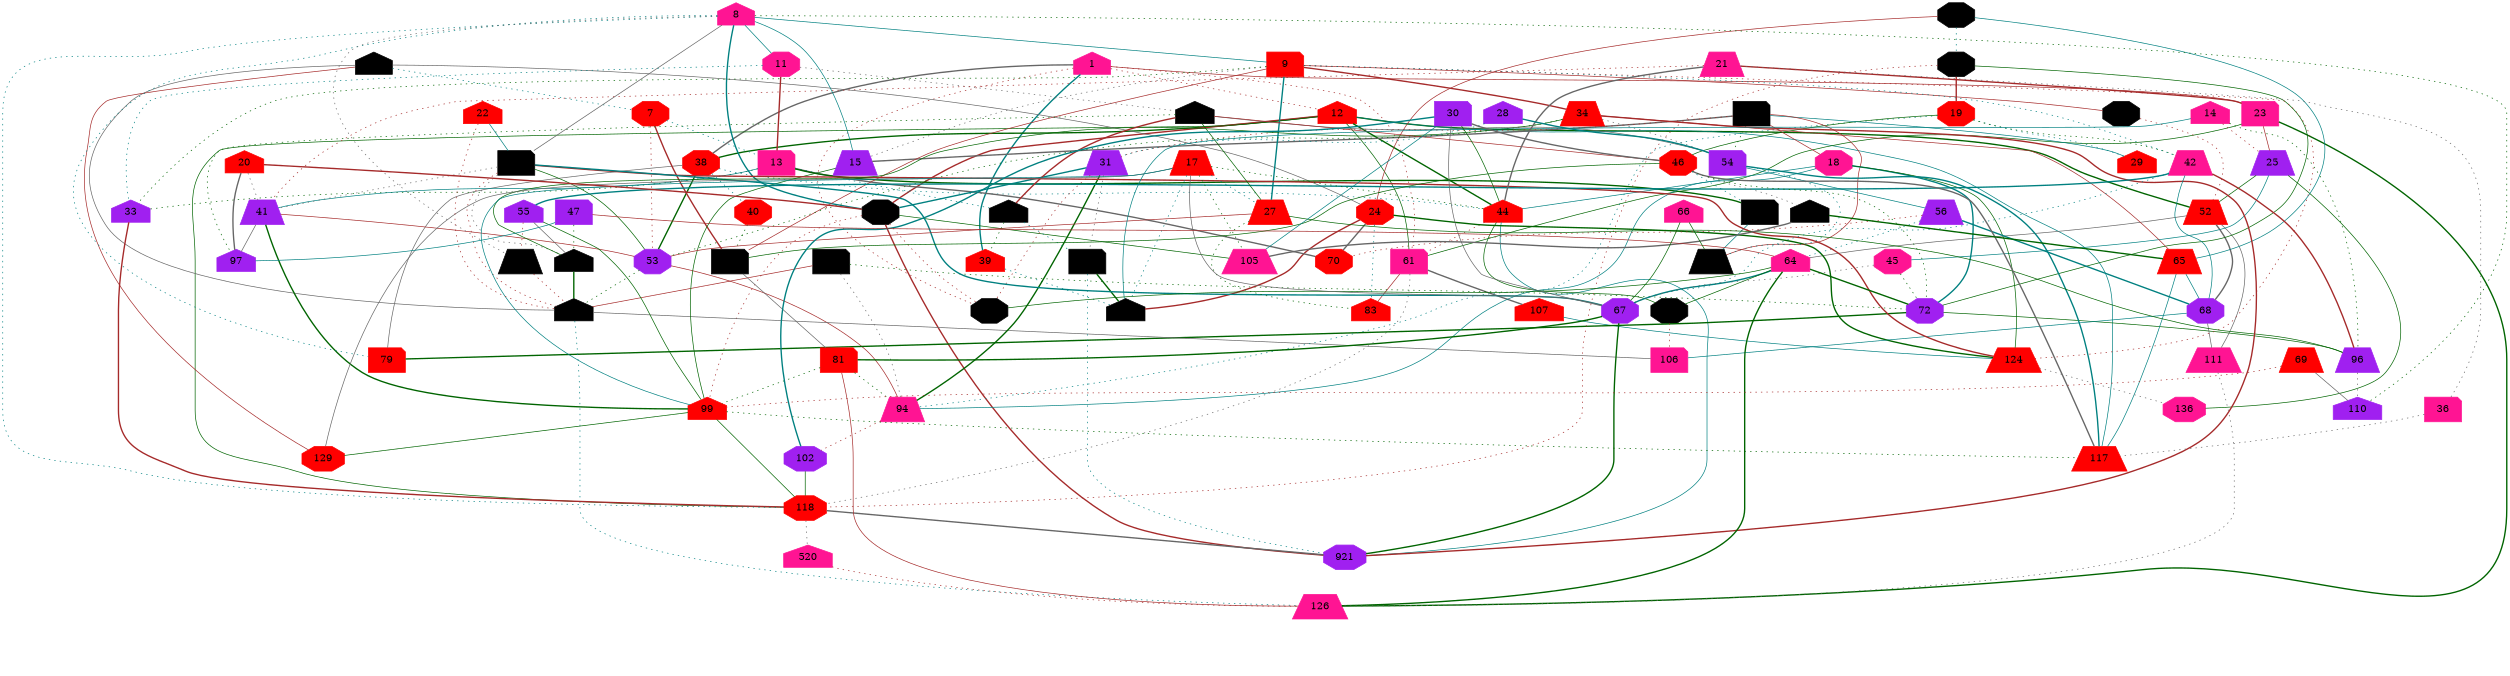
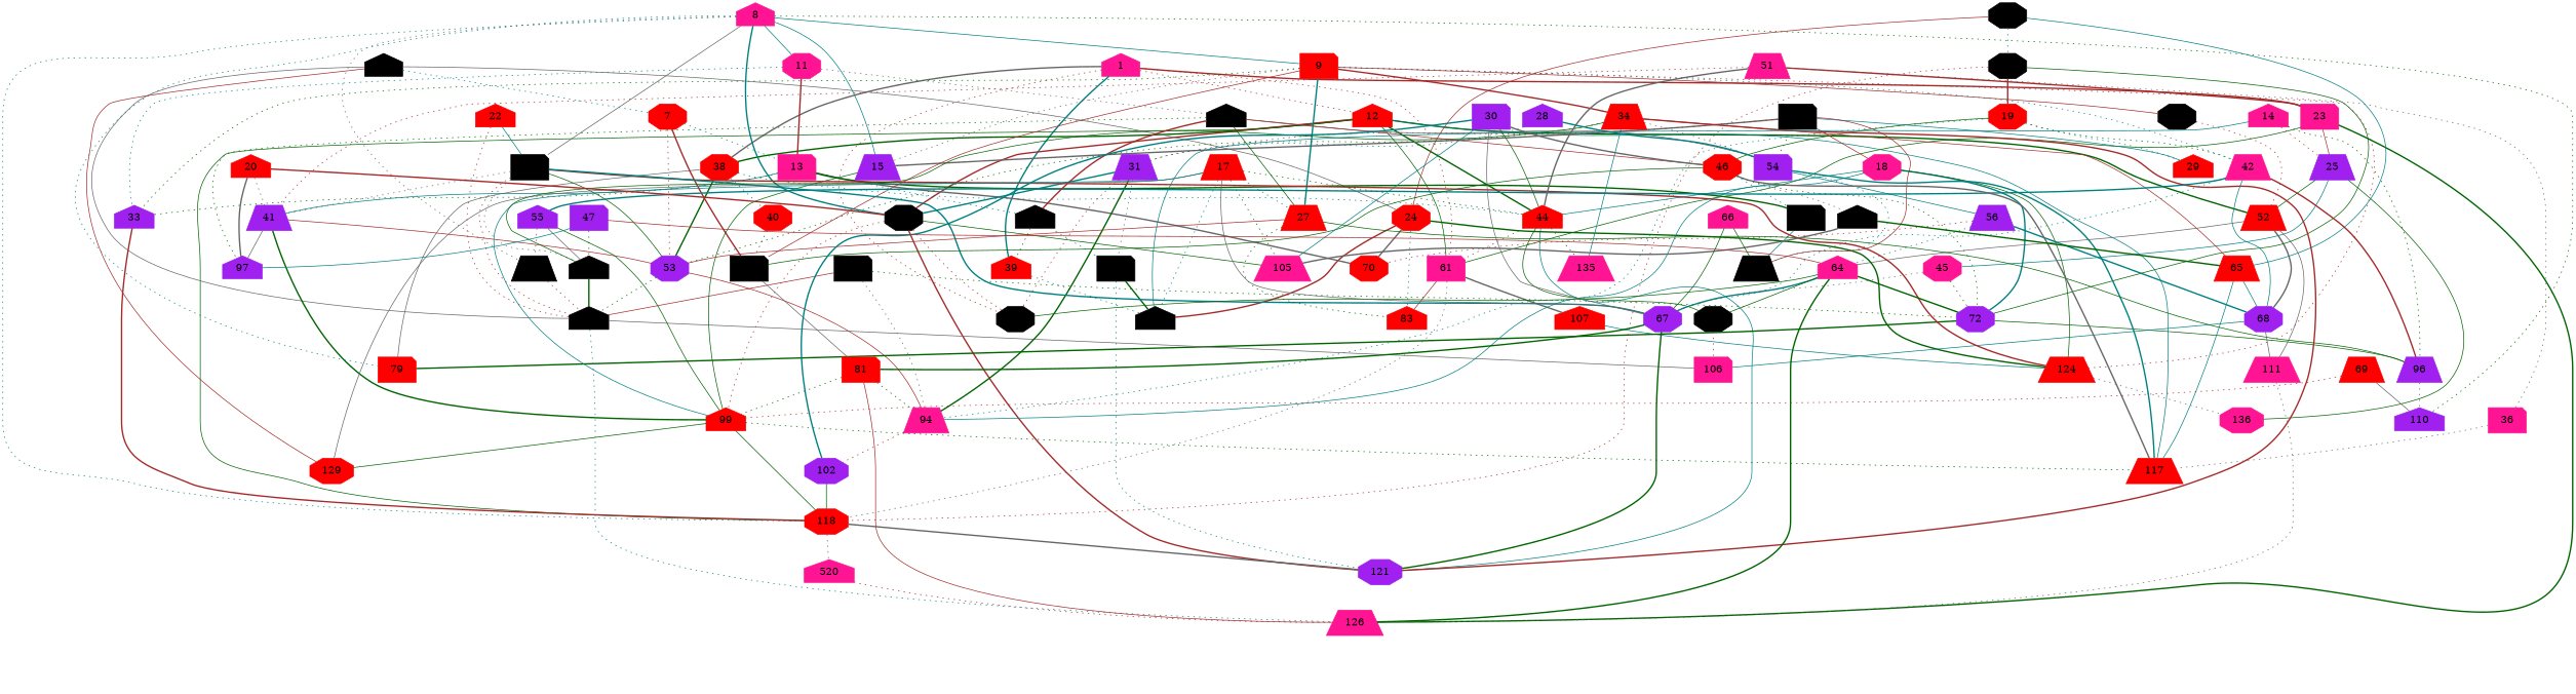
  graph {
    node [color=red shape=house style=filled]
    edge [color=darkgreen style=dotted]
    1 [color=deeppink super="+5"]
    12 [super="+95"]
    23 [color=deeppink shape=note super="+109"]
    38 [shape=octagon super="+93"]
    39
    61 [color=deeppink shape=note super="+92"]
    75 [color=black shape=octagon]
    60 [color=black shape=octagon super="+128"]
    118 [shape=octagon super="+130"]
    44 [super="+122"]
    52 [shape=trapezium super="+71"]
    117 [shape=trapezium]
    25 [color=purple shape=trapezium super="+127"]
    126 [color=deeppink shape=trapezium]
    53 [color=purple shape=octagon super="+104"]
    79 [shape=note]
    40 [shape=octagon]
    50 [color=black]
    83
    107
    72 [color=purple shape=octagon super="+77"]
    96 [color=purple shape=trapezium]
    2 [color=black shape=note]
    91 [color=black super="+98"]
    94 [color=deeppink shape=trapezium super="+114"]
    106 [color=deeppink shape=note]
    102 [color=purple shape=octagon]
    3 [color=black shape=octagon]
    10 [color=black shape=octagon]
    24 [shape=octagon super="+116"]
    65 [shape=trapezium super="+113"]
    19 [shape=octagon super="+131"]
    124 [shape=trapezium super="+134"]
    70 [shape=octagon]
    68 [color=purple shape=octagon super="+73"]
    4 [color=black super="+35"]
    7 [shape=octagon]
    129 [shape=octagon]
    13 [color=deeppink shape=note super="+57"]
    74 [color=black shape=note super="+125"]
    6 [color=black shape=note super="+84"]
    15 [color=purple shape=trapezium super="+115"]
    18 [color=deeppink shape=octagon super="+49"]
    29
    31 [color=purple shape=trapezium super="+123"]
    54 [color=purple shape=note super="+76"]
    89 [color=black shape=trapezium]
    99 [super="+119"]
    43 [color=black shape=note super="+132"]
    56 [color=purple shape=trapezium super="+100"]
    33 [color=purple]
    37 [color=black]
    41 [color=purple shape=trapezium super="+108"]
    48 [color=black shape=note]
    81 [shape=note super="+133"]
    8 [color=deeppink super="+51"]
    9 [shape=note super="+112"]
    11 [color=deeppink shape=octagon]
    26 [color=black shape=note super="+86"]
    63 [color=black shape=trapezium]
    110 [color=purple]
    27 [shape=trapezium super="+59"]
    32 [color=black shape=octagon]
    34 [shape=trapezium super="+103"]
    42 [color=deeppink shape=trapezium super="+88"]
    16 [color=black super="+82"]
    67 [color=purple shape=octagon super="+90"]
    78 [color=black]
    105 [color=deeppink shape=trapezium]
-   121 [color=purple shape=octagon label=921]
+   121 [color=purple shape=octagon]
    n71 [color=deeppink label=520]
+   135 [color=deeppink shape=trapezium]
    55 [color=purple]
    136 [color=deeppink shape=octagon]
    46 [shape=octagon super="+85"]
    97 [color=purple]
    80 [color=black shape=octagon super="+87"]
    64 [color=deeppink super="+101"]
    111 [color=deeppink shape=trapezium]
    45 [color=deeppink shape=octagon]
    14 [color=deeppink]
    58 [color=black]
    17 [shape=trapezium super="+62"]
    20
-   21 [color=deeppink shape=trapezium]
+   21 [color=deeppink shape=trapezium label=51]
    36 [color=deeppink shape=note]
    22
    28 [color=purple]
    30 [color=purple shape=note]
    47 [color=purple shape=note]
    66 [color=deeppink]
    69 [shape=trapezium]
    1 -- 12 [color=brown]
-   1 -- 23 [color=brown style=solid]
+   1 -- 23 [color=brown style=bold]
    1 -- 38 [color=gray40 style=bold]
    1 -- 39 [color=teal style=bold]
    1 -- 61 [color=brown]
    1 -- 75 [color=brown]
    12 -- 38 [style=bold]
    12 -- 61 [style=solid]
    12 -- 60 [color=brown style=bold]
    12 -- 118 [style=solid]
    12 -- 44 [style=bold]
    12 -- 52 [style=bold]
    12 -- 117 [color=teal style=solid]
    23 -- 61 [style=solid]
    23 -- 25 [color=brown style=solid]
    23 -- 126 [style=bold]
    38 -- 44 [color=teal]
    38 -- 53 [style=bold]
    38 -- 79 [color=gray40 style=solid]
    38 -- 40 [color=teal]
    39 -- 50 [color=teal]
    61 -- 118 [color=gray40]
    61 -- 83 [color=brown style=solid]
    61 -- 107 [color=gray40 style=bold]
    60 -- 75 [color=brown]
    60 -- 99 [color=brown]
    60 -- 105 [style=solid]
    60 -- 121 [color=brown style=bold]
    118 -- 121 [color=gray40 style=bold]
    118 -- n71 [color=gray40]
    44 -- 61 [color=brown]
    44 -- 121 [color=teal style=solid]
+   44 -- 135
    44 -- 80 [style=solid]
    52 -- 68 [color=gray40 style=bold]
    52 -- 64 [color=gray40 style=solid]
    52 -- 111 [color=gray40 style=solid]
    25 -- 52 [style=solid]
    25 -- 136 [style=solid]
    25 -- 45 [color=teal style=solid]
    53 -- 91
    53 -- 94 [color=brown style=solid]
    40 -- 74
    107 -- 124 [color=teal style=solid]
    72 -- 79 [style=bold]
    72 -- 96 [style=solid]
    96 -- 110 [color=gray40]
    2 -- 72
    2 -- 91 [color=brown style=solid]
    2 -- 94 [color=gray40]
    91 -- 126 [color=teal]
    91 -- 106 [color=gray40 style=solid]
    94 -- 102 [color=brown]
    102 -- 118 [style=solid]
    3 -- 10 [color=teal]
    3 -- 24 [color=brown style=solid]
    3 -- 65 [color=teal style=solid]
    10 -- 118 [color=brown]
    10 -- 72 [style=solid]
    10 -- 19 [color=brown style=bold]
    24 -- 50 [color=brown style=bold]
    24 -- 83 [color=teal]
    24 -- 124 [style=bold]
    24 -- 70 [color=gray40 style=bold]
    65 -- 117 [color=teal style=solid]
    65 -- 68 [color=teal style=solid]
    19 -- 94 [color=teal]
    19 -- 29 [color=teal]
    19 -- 42
    19 -- 46 [style=solid]
    124 -- 136 [color=gray40]
    68 -- 106 [color=teal style=solid]
    68 -- 111 [color=gray40 style=solid]
    4 -- 91 [color=gray40 style=solid]
    4 -- 24 [color=gray40 style=solid]
    4 -- 7 [color=teal]
    4 -- 129 [color=brown style=solid]
    7 -- 53 [color=brown]
    7 -- 13 [color=teal]
    7 -- 74 [color=brown style=bold]
    13 -- 70 [color=gray40 style=bold]
    13 -- 33
    13 -- 37 [color=teal]
    13 -- 41 [color=teal style=solid]
    13 -- 48 [style=bold]
    74 -- 81 [color=gray40 style=solid]
    6 -- 15 [color=gray40 style=bold]
    6 -- 18 [color=brown style=solid]
    6 -- 29 [color=teal style=solid]
    6 -- 31 [color=brown]
    6 -- 54
    6 -- 89 [color=brown style=solid]
    15 -- 99 [style=solid]
    18 -- 44 [color=teal style=solid]
    18 -- 72 [color=teal style=bold]
    18 -- 94 [color=teal style=solid]
    18 -- 124 [style=solid weight=2]
    31 -- 75 [color=brown]
    31 -- 60 [color=teal style=bold]
    31 -- 94 [style=bold]
    31 -- 43 [color=gray40]
    54 -- 117 [color=teal style=bold]
    54 -- 89 [color=teal]
    54 -- 56 [color=teal style=solid]
    99 -- 118 [style=solid]
    99 -- 117
    99 -- 129 [style=solid]
    43 -- 50 [style=bold]
    43 -- 121 [color=teal]
    56 -- 70 [color=brown]
    56 -- 68 [color=teal style=bold]
    56 -- 64 [color=teal]
    33 -- 118 [color=brown style=bold]
    37 -- 39
    37 -- 43 [color=teal]
    41 -- 53 [color=brown style=solid]
    41 -- 99 [style=bold]
    41 -- 97 [color=gray40 style=solid]
    48 -- 89 [color=teal style=solid]
    81 -- 126 [color=brown style=solid]
    81 -- 94
    81 -- 99
    8 -- 60 [color=teal style=bold]
    8 -- 118 [color=teal]
    8 -- 79 [color=teal]
    8 -- 15 [color=teal style=solid]
    8 -- 9 [color=teal style=solid]
    8 -- 11 [color=teal style=solid]
    8 -- 26 [color=gray40 style=solid]
    8 -- 63 [color=gray40]
    8 -- 110
    9 -- 124 [color=brown]
    9 -- 74 [color=brown style=solid]
    9 -- 15 [color=gray40]
    9 -- 33
    9 -- 27 [color=teal style=bold]
    9 -- 32 [color=brown style=solid]
    9 -- 34 [color=brown style=bold]
    9 -- 42 [color=teal]
    11 -- 13 [color=brown style=bold]
    11 -- 33 [color=teal]
    11 -- 16 [color=gray40]
    26 -- 53 [style=solid]
    26 -- 91 [color=brown]
    26 -- 124 [color=brown style=bold]
    26 -- 41 [color=gray40]
    26 -- 67 [color=teal style=bold]
    26 -- 78 [color=gray40]
    63 -- 91 [color=brown]
    27 -- 53 [color=brown style=solid]
    27 -- 83
    27 -- 96 [style=solid]
    32 -- 52 [color=brown]
    34 -- 53
    34 -- 65 [color=brown style=solid]
    34 -- 54 [color=gray40]
    34 -- 78 [style=solid]
    34 -- 121 [color=brown style=bold]
+   34 -- 135 [color=teal style=solid]
    42 -- 96 [color=brown style=bold]
    42 -- 68 [color=teal style=solid]
    42 -- 67 [color=teal]
    42 -- 55 [color=teal style=bold]
    16 -- 54 [color=gray40 style=solid]
    16 -- 37 [color=brown style=bold]
    16 -- 27 [style=solid]
    16 -- 46 [color=brown style=solid]
    16 -- 97
    67 -- 81 [style=bold]
    67 -- 121 [style=bold]
    78 -- 91 [style=bold]
    n71 -- 126 [color=brown]
    55 -- 99 [style=solid]
    55 -- 63 [color=brown]
    55 -- 78 [color=gray40 style=solid]
    46 -- 117 [color=gray40 style=bold]
    46 -- 72
    46 -- 74 [style=solid]
    46 -- 48 [color=teal]
    46 -- 58 [color=gray40]
    80 -- 106 [color=brown]
    64 -- 75 [style=solid]
    64 -- 126 [style=bold]
    64 -- 72 [style=bold]
    64 -- 67 [color=teal style=bold]
    64 -- 80 [style=solid]
    111 -- 126 [color=gray40]
    45 -- 72
    45 -- 67 [color=gray40]
    14 -- 25 [color=brown]
    14 -- 50 [color=teal style=solid]
    14 -- 96
    58 -- 65 [style=bold]
    58 -- 105 [color=gray40 style=bold]
    17 -- 44
    17 -- 50 [color=teal]
    17 -- 129 [color=gray40 style=solid]
    17 -- 99 [color=teal style=solid]
    17 -- 27 [color=teal]
    17 -- 67 [color=gray40 style=solid]
    17 -- 105
    20 -- 60 [color=brown style=bold]
    20 -- 41 [color=gray40]
    20 -- 97 [color=gray40 style=bold]
    21 -- 23 [color=brown style=bold]
    21 -- 44 [color=gray40 style=bold]
    21 -- 41 [color=brown]
    21 -- 36 [color=gray40]
    36 -- 117 [color=gray40]
    22 -- 91 [color=brown]
    22 -- 26 [color=teal style=solid]
    28 -- 31 [color=teal]
    28 -- 54 [color=teal style=bold]
    30 -- 44 [style=solid]
    30 -- 102 [color=teal style=bold]
    30 -- 67 [color=gray40 style=solid]
    30 -- 105 [color=teal style=solid]
    30 -- 46 [color=gray40 style=bold]
    47 -- 78
    47 -- 97 [color=teal style=solid]
    47 -- 64 [color=brown style=solid]
    66 -- 89 [style=solid]
    66 -- 67 [style=solid]
    69 -- 99 [color=brown]
    69 -- 110 [color=gray40 style=solid]
  }
